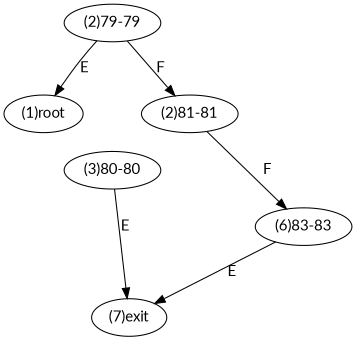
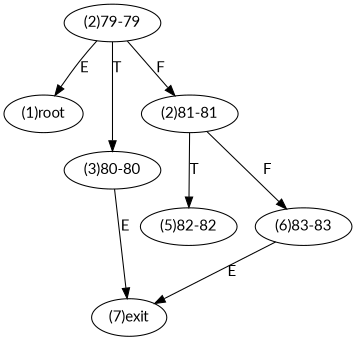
  digraph {
    fontname=Lato
    node [fontname=Lato]
    edge [fontname=Lato]
    n1 [label="(1)root"]
    n2 [label="(2)79-79"]
    n3 [label="(3)80-80"]
    n4 [label="(2)81-81"]
    n5 [label="(7)exit"]
+   n6 [label="(5)82-82"]
    n7 [label="(6)83-83"]
    n2 -> n1 [label=E]
+   n2 -> n3 [label=T]
    n2 -> n4 [label=F]
    n3 -> n5 [label=E]
+   n4 -> n6 [label=T]
    n4 -> n7 [label=F]
    n7 -> n5 [label=E]
  }
